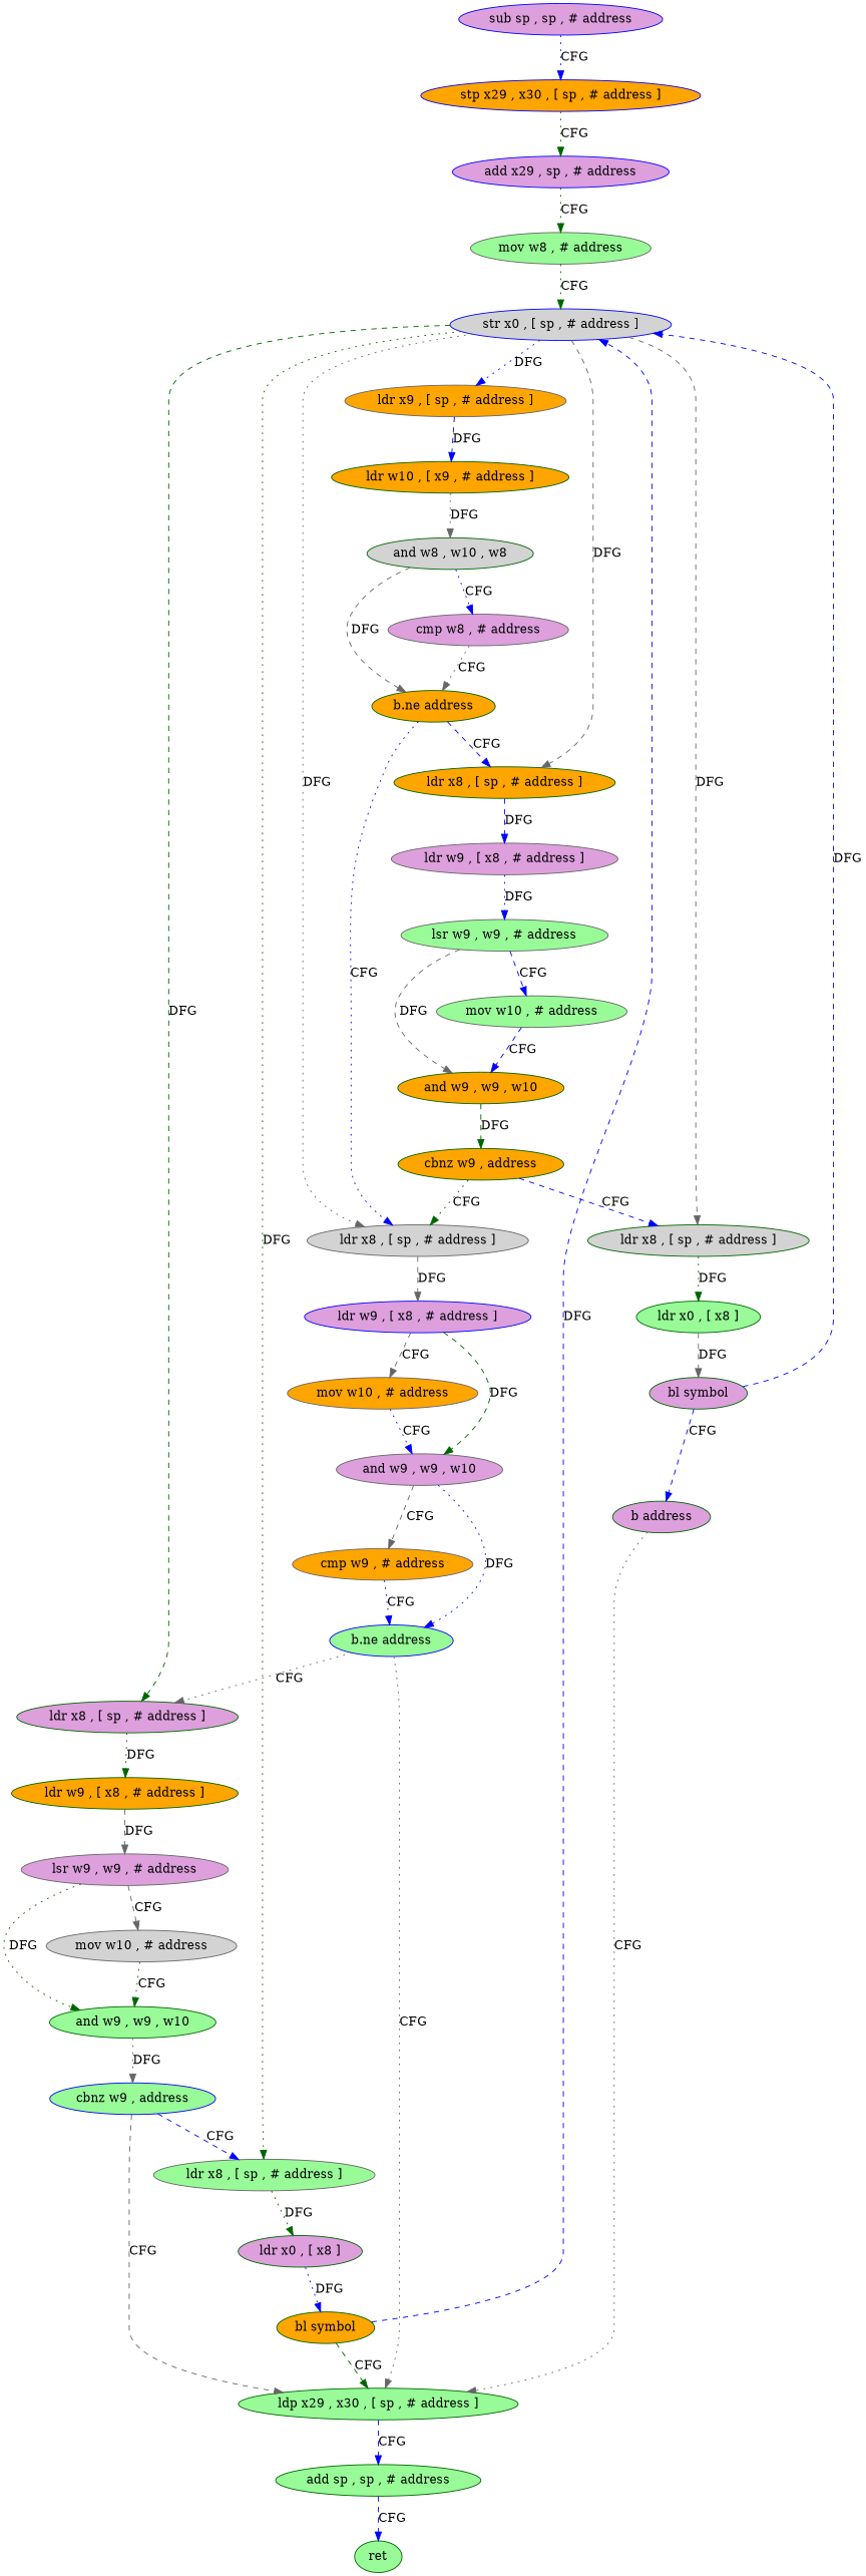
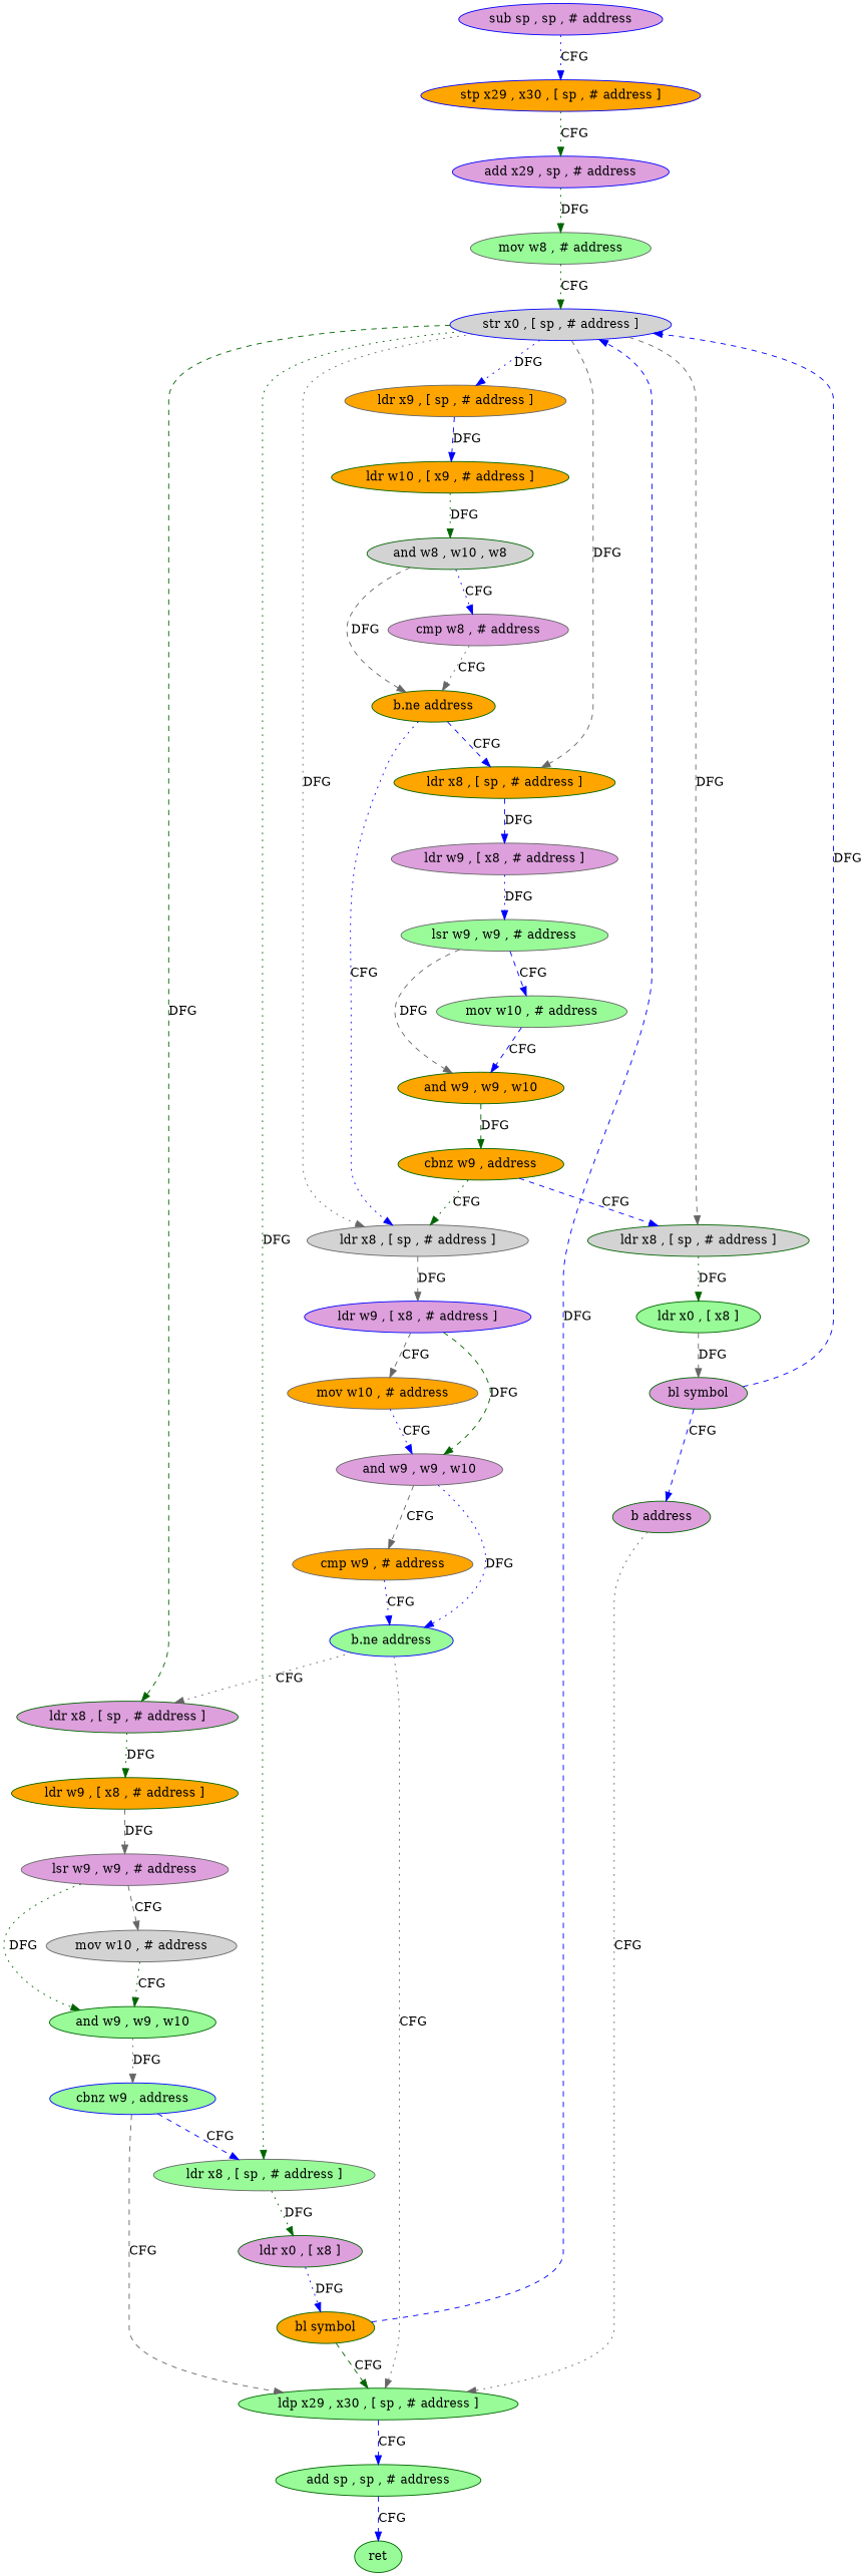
  digraph {
    node [color=darkgreen fillcolor=plum style=filled]
    edge [color=blue style=dashed]
    n1 [color=blue label="sub sp , sp , # address"]
    n2 [color=blue fillcolor=orange label="stp x29 , x30 , [ sp , # address ]"]
    n3 [color=blue label="add x29 , sp , # address"]
    n4 [color=gray40 fillcolor=palegreen label="mov w8 , # address"]
    n5 [color=blue fillcolor=lightgrey label="str x0 , [ sp , # address ]"]
    n6 [color=gray40 fillcolor=orange label="ldr x9 , [ sp , # address ]"]
    n7 [color=gray40 fillcolor=lightgrey label="ldr x8 , [ sp , # address ]"]
    n8 [fillcolor=orange label="ldr x8 , [ sp , # address ]"]
    n9 [label="ldr x8 , [ sp , # address ]"]
    n10 [fillcolor=lightgrey label="ldr x8 , [ sp , # address ]"]
    n11 [color=gray40 fillcolor=palegreen label="ldr x8 , [ sp , # address ]"]
    n12 [fillcolor=orange label="ldr w10 , [ x9 , # address ]"]
    n13 [color=blue label="ldr w9 , [ x8 , # address ]"]
    n14 [color=gray40 label="ldr w9 , [ x8 , # address ]"]
    n15 [fillcolor=orange label="ldr w9 , [ x8 , # address ]"]
    n16 [fillcolor=palegreen label="ldr x0 , [ x8 ]"]
    n17 [label="ldr x0 , [ x8 ]"]
    n18 [fillcolor=lightgrey label="and w8 , w10 , w8"]
    n19 [color=gray40 label="cmp w8 , # address"]
    n20 [fillcolor=orange label="b.ne address"]
    n21 [color=gray40 fillcolor=orange label="mov w10 , # address"]
    n22 [color=gray40 label="and w9 , w9 , w10"]
    n23 [color=gray40 fillcolor=palegreen label="lsr w9 , w9 , # address"]
    n24 [color=gray40 fillcolor=orange label="cmp w9 , # address"]
    n25 [color=blue fillcolor=palegreen label="b.ne address"]
    n26 [fillcolor=palegreen label="ldp x29 , x30 , [ sp , # address ]"]
    n27 [fillcolor=palegreen label="add sp , sp , # address"]
    n28 [fillcolor=palegreen label=ret]
    n29 [color=gray40 label="lsr w9 , w9 , # address"]
    n30 [color=gray40 fillcolor=palegreen label="mov w10 , # address"]
    n31 [fillcolor=orange label="and w9 , w9 , w10"]
    n32 [fillcolor=orange label="cbnz w9 , address"]
    n33 [label="bl symbol"]
    n34 [color=gray40 fillcolor=lightgrey label="mov w10 , # address"]
    n35 [fillcolor=palegreen label="and w9 , w9 , w10"]
    n36 [color=blue fillcolor=palegreen label="cbnz w9 , address"]
    n37 [fillcolor=orange label="bl symbol"]
    n38 [label="b address"]
    n1 -> n2 [label=CFG style=dotted]
    n2 -> n3 [color=darkgreen label=CFG style=dotted]
-   n3 -> n4 [color=darkgreen label=CFG style=dotted]
+   n3 -> n4 [color=darkgreen label=DFG style=dotted]
    n4 -> n5 [color=darkgreen label=CFG style=dotted]
    n5 -> n6 [label=DFG style=dotted]
    n5 -> n7 [color=gray40 label=DFG style=dotted]
    n5 -> n8 [color=gray40 label=DFG]
    n5 -> n9 [color=darkgreen label=DFG]
    n5 -> n10 [color=gray40 label=DFG]
    n5 -> n11 [color=darkgreen label=DFG style=dotted]
    n6 -> n12 [label=DFG]
    n7 -> n13 [color=gray40 label=DFG]
    n8 -> n14 [label=DFG]
    n9 -> n15 [color=darkgreen label=DFG style=dotted]
    n10 -> n16 [color=darkgreen label=DFG style=dotted]
    n11 -> n17 [color=darkgreen label=DFG style=dotted]
-   n12 -> n18 [color=gray40 label=DFG style=dotted]
+   n12 -> n18 [color=darkgreen label=DFG style=dotted]
    n13 -> n21 [color=gray40 label=CFG]
    n13 -> n22 [color=darkgreen label=DFG]
    n14 -> n23 [label=DFG style=dotted]
    n15 -> n29 [color=gray40 label=DFG]
    n16 -> n33 [color=gray40 label=DFG]
    n17 -> n37 [label=DFG style=dotted]
    n18 -> n19 [label=CFG style=dotted]
    n18 -> n20 [color=gray40 label=DFG]
    n19 -> n20 [color=gray40 label=CFG style=dotted]
    n20 -> n7 [label=CFG style=dotted]
    n20 -> n8 [label=CFG]
    n21 -> n22 [label=CFG style=dotted]
    n22 -> n24 [color=gray40 label=CFG]
    n22 -> n25 [label=DFG style=dotted]
    n23 -> n30 [label=CFG]
    n23 -> n31 [color=gray40 label=DFG]
    n24 -> n25 [label=CFG style=dotted]
    n25 -> n9 [color=gray40 label=CFG style=dotted]
    n25 -> n26 [color=gray40 label=CFG style=dotted]
    n26 -> n27 [label=CFG]
    n27 -> n28 [label=CFG]
    n29 -> n34 [color=gray40 label=CFG]
    n29 -> n35 [color=darkgreen label=DFG style=dotted]
    n30 -> n31 [label=CFG]
    n31 -> n32 [color=darkgreen label=DFG]
    n32 -> n7 [color=darkgreen label=CFG style=dotted]
    n32 -> n10 [label=CFG]
    n33 -> n5 [label=DFG]
    n33 -> n38 [label=CFG]
    n34 -> n35 [color=darkgreen label=CFG style=dotted]
    n35 -> n36 [color=gray40 label=DFG style=dotted]
    n36 -> n11 [label=CFG]
    n36 -> n26 [color=gray40 label=CFG]
    n37 -> n5 [label=DFG]
    n37 -> n26 [color=darkgreen label=CFG]
    n38 -> n26 [color=gray40 label=CFG style=dotted]
  }
